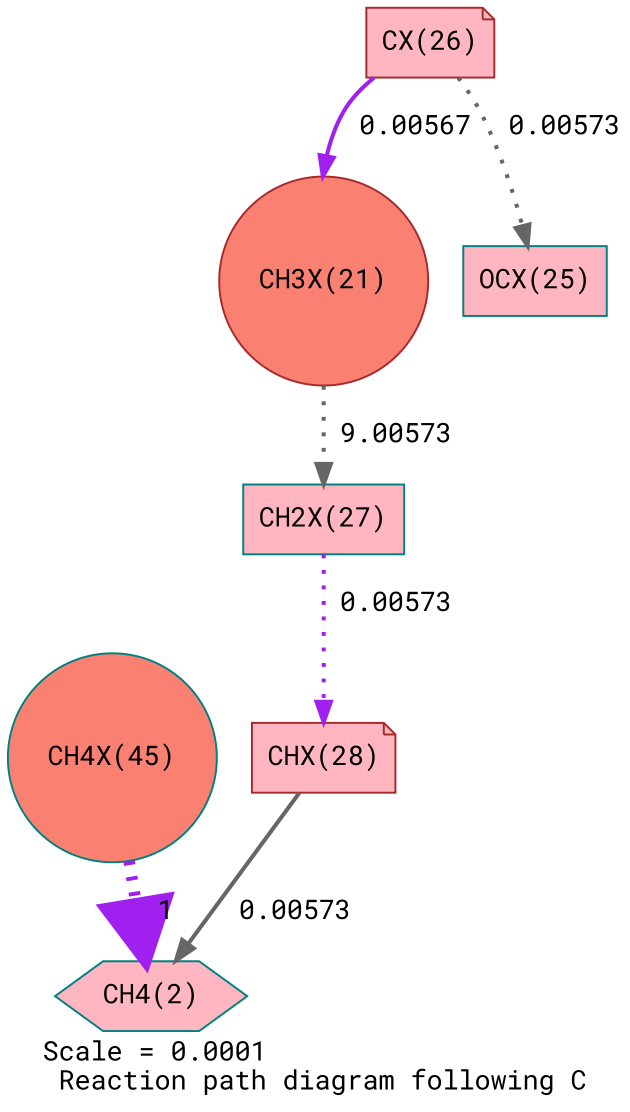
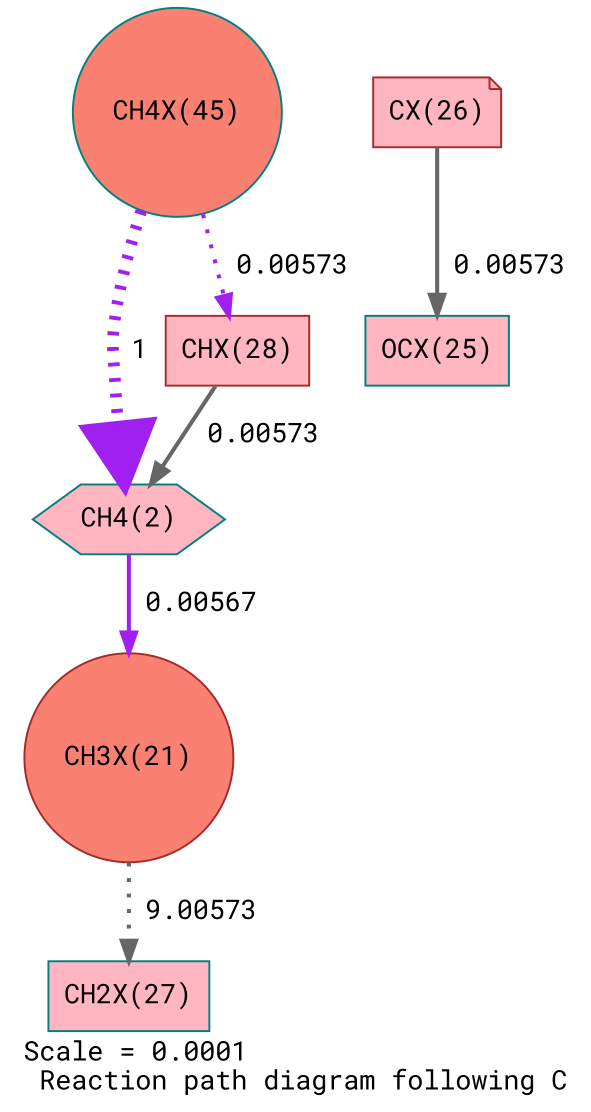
  digraph {
    fontname="Roboto Mono"
    label="Scale = 0.0001\l Reaction path diagram following C"
    node [color=teal fillcolor=lightpink fontname="Roboto Mono" shape=circle style=filled]
    edge [arrowsize=1.05 color=purple fontname="Roboto Mono" penwidth=2.1 style=dotted]
    n1 [fillcolor=salmon label="CH4X(45)"]
    n2 [label="CH4(2)" shape=hexagon]
    n3 [color=brown fillcolor=salmon label="CH3X(21)"]
    n4 [label="CH2X(27)" shape=box]
-   n5 [color=brown label="CHX(28)" shape=note]
+   n5 [color=brown label="CHX(28)" shape=box]
    n6 [color=brown label="CX(26)" shape=note]
    n7 [label="OCX(25)" shape=box]
    n1 -> n2 [arrowsize=3 label=" 1" penwidth=6]
-   n6 -> n3 [label=" 0.00567" penwidth=2.09 style=solid]
+   n2 -> n3 [label=" 0.00567" penwidth=2.09 style=solid]
    n3 -> n4 [color=gray40 label=" 9.00573"]
-   n4 -> n5 [label=" 0.00573"]
+   n1 -> n5 [label=" 0.00573"]
    n5 -> n2 [color=gray40 label=" 0.00573" style=solid]
-   n6 -> n7 [color=gray40 label=" 0.00573"]
+   n6 -> n7 [color=gray40 label=" 0.00573" style=solid]
  }
